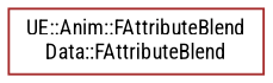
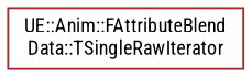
  digraph {
    rankdir=LR
    fontname="Roboto Condensed"
-   n1 [color=brown fillcolor=white fontname="Roboto Condensed" fontsize=10 height=0.2 label="UE::Anim::FAttributeBlend\lData::FAttributeBlend" shape=box style=filled width=0.4]
+   n1 [color=brown fillcolor=white fontname="Roboto Condensed" fontsize=10 height=0.2 label="UE::Anim::FAttributeBlend\lData::TSingleRawIterator" shape=box style=filled width=0.4]
  }
